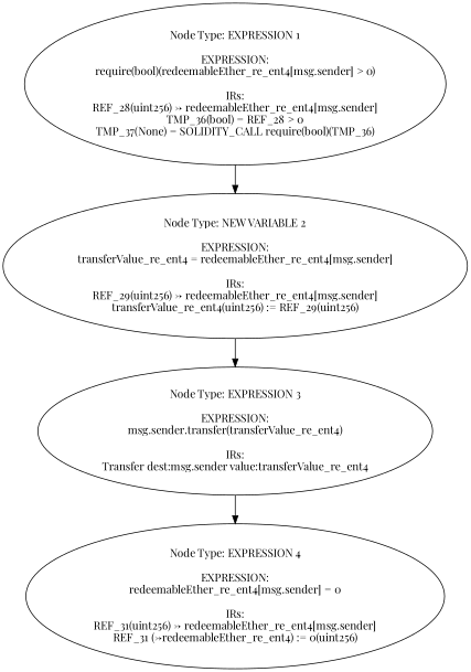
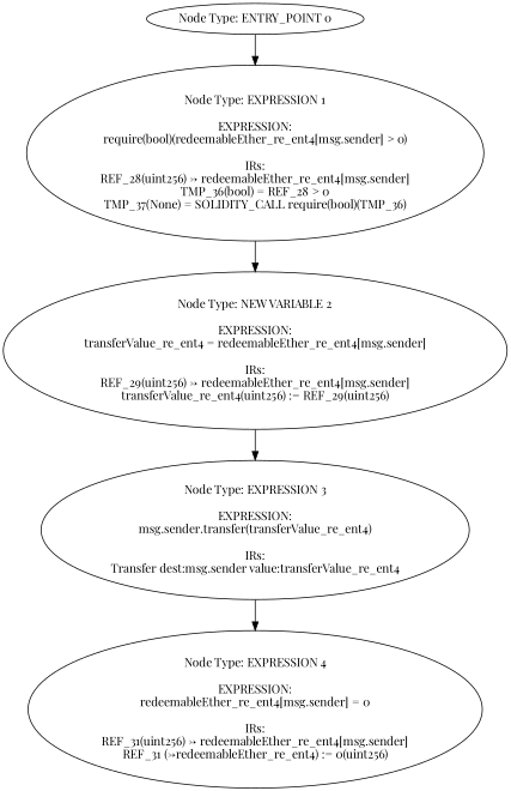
  digraph {
    fontname="Playfair Display"
    node [fontname="Playfair Display"]
    edge [fontname="Playfair Display"]
+   n1 [label="Node Type: ENTRY_POINT 0\n"]
    n2 [label="Node Type: EXPRESSION 1\n\nEXPRESSION:\nrequire(bool)(redeemableEther_re_ent4[msg.sender] > 0)\n\nIRs:\nREF_28(uint256) -> redeemableEther_re_ent4[msg.sender]\nTMP_36(bool) = REF_28 > 0\nTMP_37(None) = SOLIDITY_CALL require(bool)(TMP_36)"]
    n3 [label="Node Type: NEW VARIABLE 2\n\nEXPRESSION:\ntransferValue_re_ent4 = redeemableEther_re_ent4[msg.sender]\n\nIRs:\nREF_29(uint256) -> redeemableEther_re_ent4[msg.sender]\ntransferValue_re_ent4(uint256) := REF_29(uint256)"]
    n4 [label="Node Type: EXPRESSION 3\n\nEXPRESSION:\nmsg.sender.transfer(transferValue_re_ent4)\n\nIRs:\nTransfer dest:msg.sender value:transferValue_re_ent4"]
    n5 [label="Node Type: EXPRESSION 4\n\nEXPRESSION:\nredeemableEther_re_ent4[msg.sender] = 0\n\nIRs:\nREF_31(uint256) -> redeemableEther_re_ent4[msg.sender]\nREF_31 (->redeemableEther_re_ent4) := 0(uint256)"]
+   n1 -> n2
    n2 -> n3
    n3 -> n4
    n4 -> n5
  }
